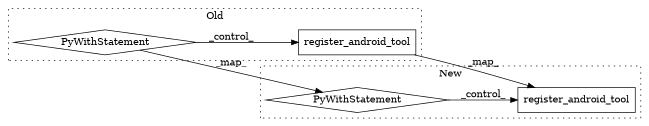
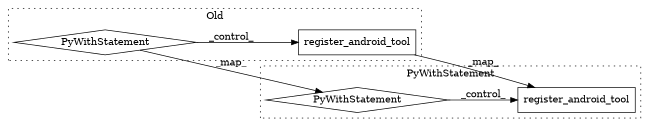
  digraph {
    rankdir=LR
    fontname="DejaVu Serif"
    node [a=32 l="22,1" shape=box fontname="DejaVu Serif"]
    edge [fontname="DejaVu Serif"]
    n1 [label=register_android_tool s="2484,2510"]
    n2 [a=104 l="10,2" label=PyWithStatement s="2264,2330" shape=diamond]
    n3 [label=register_android_tool s="2476,2502"]
    n4 [a=104 l="10,2" label=PyWithStatement s="2373,2439" shape=diamond]
    subgraph cluster_1 {
      label=Old
      style=dotted
      n1
      n2
    }
    subgraph cluster_2 {
-     label=New
+     label=PyWithStatement
      style=dotted
      n3
      n4
    }
    n1 -> n3 [label=_map_]
    n2 -> n1 [label=_control_]
    n2 -> n4 [label=_map_]
    n4 -> n3 [label=_control_]
  }
